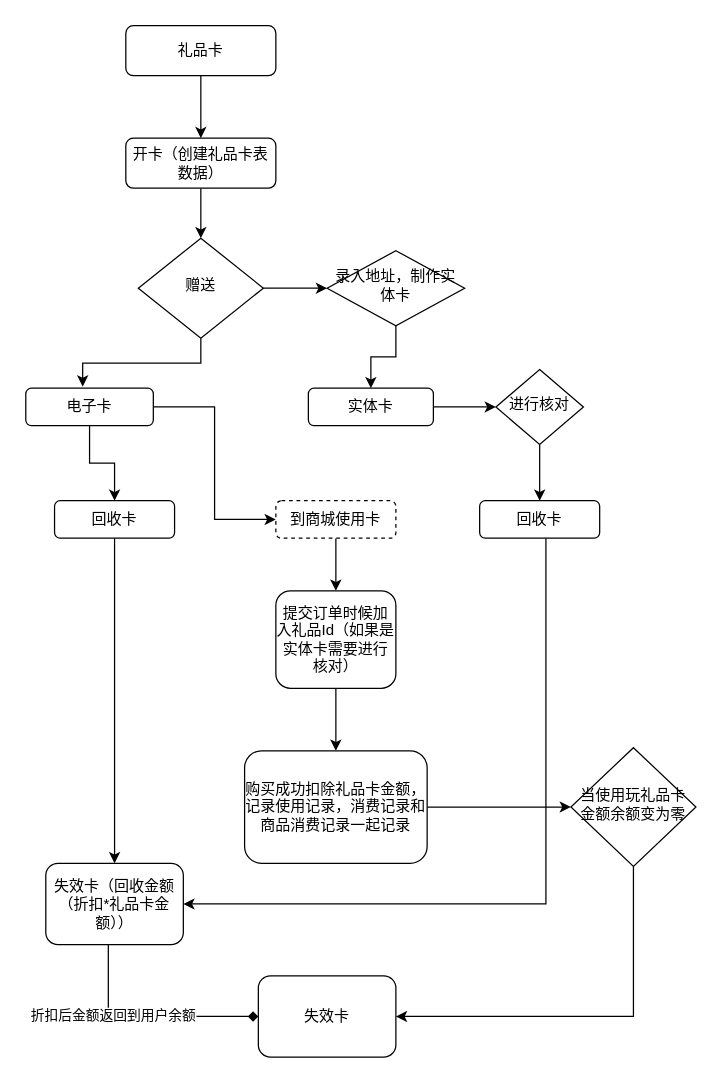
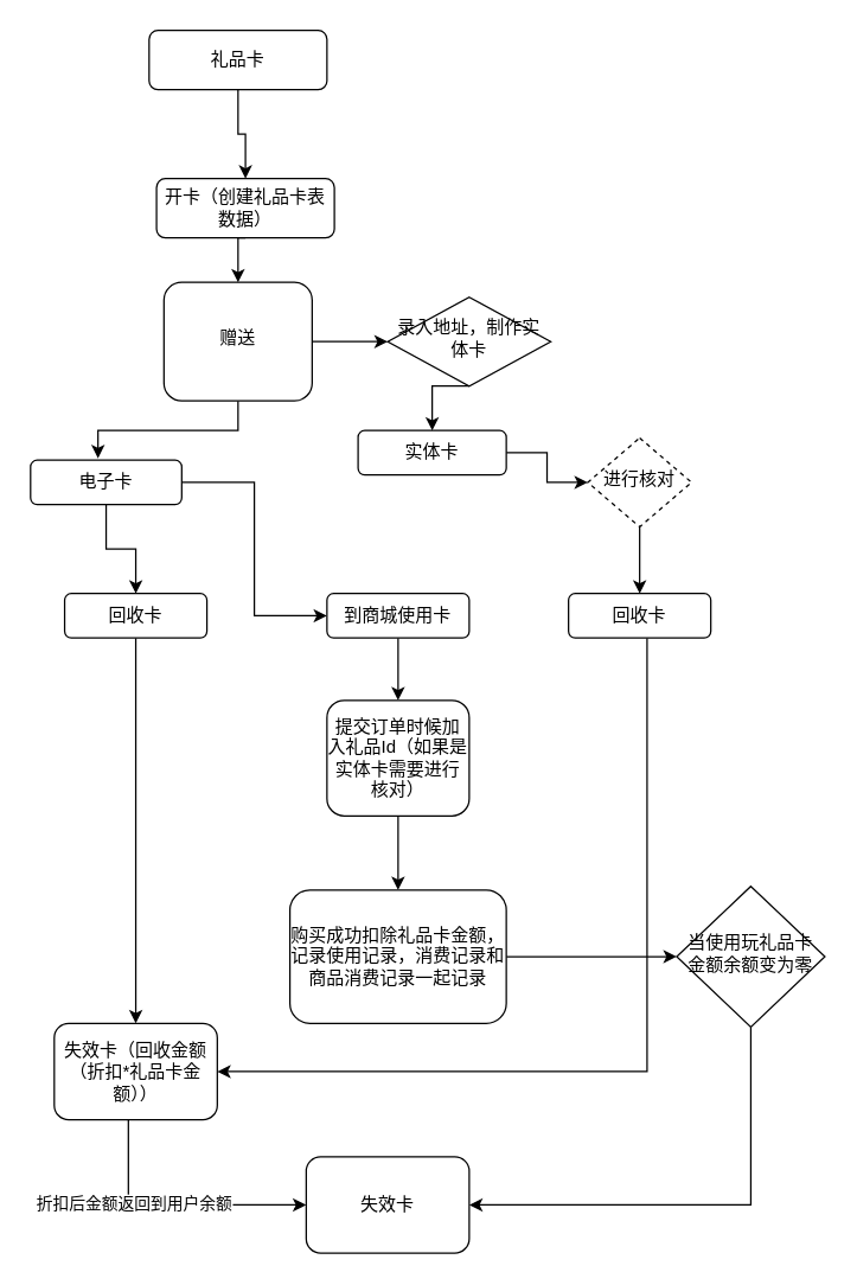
  <mxCell id="0" />
  <mxCell id="1" parent="0" />
  <mxCell id="2" style="edgeStyle=orthogonalEdgeStyle;rounded=0;orthogonalLoop=1;jettySize=auto;html=1;exitX=0.5;exitY=1;exitDx=0;exitDy=0;entryX=0.5;entryY=0;entryDx=0;entryDy=0;" edge="1" parent="1" source="3" target="5"><mxGeometry relative="1" as="geometry" /></mxCell>
  <mxCell id="3" value="&lt;font style=&quot;vertical-align: inherit;&quot;&gt;&lt;font style=&quot;vertical-align: inherit;&quot;&gt;礼品卡&lt;/font&gt;&lt;/font&gt;" style="rounded=1;whiteSpace=wrap;html=1;fontSize=12;glass=0;strokeWidth=1;shadow=0;" parent="1" vertex="1"><mxGeometry x="100" y="20" width="120" height="40" as="geometry" /></mxCell>
  <mxCell id="4" style="edgeStyle=orthogonalEdgeStyle;rounded=0;orthogonalLoop=1;jettySize=auto;html=1;exitX=0.5;exitY=1;exitDx=0;exitDy=0;entryX=0.5;entryY=0;entryDx=0;entryDy=0;" edge="1" parent="1" source="5" target="8"><mxGeometry relative="1" as="geometry" /></mxCell>
- <mxCell id="5" value="&lt;font style=&quot;vertical-align: inherit;&quot;&gt;&lt;font style=&quot;vertical-align: inherit;&quot;&gt;开卡（创建礼品卡表数据）&lt;/font&gt;&lt;/font&gt;" style="rounded=1;whiteSpace=wrap;html=1;fontSize=12;glass=0;strokeWidth=1;shadow=0;" vertex="1" parent="1"><mxGeometry x="100" y="110" width="120" height="40" as="geometry" /></mxCell>
+ <mxCell id="5" value="&lt;font style=&quot;vertical-align: inherit;&quot;&gt;&lt;font style=&quot;vertical-align: inherit;&quot;&gt;开卡（创建礼品卡表数据）&lt;/font&gt;&lt;/font&gt;" style="rounded=1;whiteSpace=wrap;html=1;fontSize=12;glass=0;strokeWidth=1;shadow=0;" vertex="1" parent="1"><mxGeometry x="105" y="120" width="120" height="40" as="geometry" /></mxCell>
  <mxCell id="6" style="edgeStyle=orthogonalEdgeStyle;rounded=0;orthogonalLoop=1;jettySize=auto;html=1;entryX=0.446;entryY=-0.042;entryDx=0;entryDy=0;entryPerimeter=0;" edge="1" parent="1" source="8" target="11"><mxGeometry relative="1" as="geometry" /></mxCell>
  <mxCell id="7" style="edgeStyle=orthogonalEdgeStyle;rounded=0;orthogonalLoop=1;jettySize=auto;html=1;exitX=1;exitY=0.5;exitDx=0;exitDy=0;entryX=0;entryY=0.5;entryDx=0;entryDy=0;" edge="1" parent="1" source="8" target="15"><mxGeometry relative="1" as="geometry" /></mxCell>
- <mxCell id="8" value="&lt;font style=&quot;vertical-align: inherit;&quot;&gt;&lt;font style=&quot;vertical-align: inherit;&quot;&gt;赠送&lt;/font&gt;&lt;/font&gt;" style="rhombus;whiteSpace=wrap;html=1;shadow=0;fontFamily=Helvetica;fontSize=12;align=center;strokeWidth=1;spacing=6;spacingTop=-4;" vertex="1" parent="1"><mxGeometry x="110" y="190" width="100" height="80" as="geometry" /></mxCell>
+ <mxCell id="8" value="&lt;font style=&quot;vertical-align: inherit;&quot;&gt;&lt;font style=&quot;vertical-align: inherit;&quot;&gt;赠送&lt;/font&gt;&lt;/font&gt;" style="whiteSpace=wrap;html=1;shadow=0;fontFamily=Helvetica;fontSize=12;align=center;strokeWidth=1;spacing=6;spacingTop=-4;rounded=1;" vertex="1" parent="1"><mxGeometry x="110" y="190" width="100" height="80" as="geometry" /></mxCell>
  <mxCell id="9" value="" style="edgeStyle=orthogonalEdgeStyle;rounded=0;orthogonalLoop=1;jettySize=auto;html=1;" edge="1" parent="1" source="11" target="17"><mxGeometry relative="1" as="geometry" /></mxCell>
  <mxCell id="10" style="edgeStyle=orthogonalEdgeStyle;rounded=0;orthogonalLoop=1;jettySize=auto;html=1;entryX=0;entryY=0.5;entryDx=0;entryDy=0;" edge="1" parent="1" source="11" target="19"><mxGeometry relative="1" as="geometry" /></mxCell>
  <mxCell id="11" value="&lt;font style=&quot;vertical-align: inherit;&quot;&gt;&lt;font style=&quot;vertical-align: inherit;&quot;&gt;&lt;font style=&quot;vertical-align: inherit;&quot;&gt;&lt;font style=&quot;vertical-align: inherit;&quot;&gt;电子卡&lt;/font&gt;&lt;/font&gt;&lt;/font&gt;&lt;/font&gt;" style="rounded=1;whiteSpace=wrap;html=1;fontSize=12;glass=0;strokeWidth=1;shadow=0;" vertex="1" parent="1"><mxGeometry x="20" y="310" width="102" height="30" as="geometry" /></mxCell>
  <mxCell id="12" style="edgeStyle=orthogonalEdgeStyle;rounded=0;orthogonalLoop=1;jettySize=auto;html=1;" edge="1" parent="1" source="13" target="21"><mxGeometry relative="1" as="geometry" /></mxCell>
- <mxCell id="13" value="&lt;font style=&quot;vertical-align: inherit;&quot;&gt;&lt;font style=&quot;vertical-align: inherit;&quot;&gt;实体卡&lt;/font&gt;&lt;/font&gt;" style="rounded=1;whiteSpace=wrap;html=1;fontSize=12;glass=0;strokeWidth=1;shadow=0;" vertex="1" parent="1"><mxGeometry x="246" y="310" width="100" height="30" as="geometry" /></mxCell>
+ <mxCell id="13" value="&lt;font style=&quot;vertical-align: inherit;&quot;&gt;&lt;font style=&quot;vertical-align: inherit;&quot;&gt;实体卡&lt;/font&gt;&lt;/font&gt;" style="rounded=1;whiteSpace=wrap;html=1;fontSize=12;glass=0;strokeWidth=1;shadow=0;" vertex="1" parent="1"><mxGeometry x="241" y="290" width="100" height="30" as="geometry" /></mxCell>
  <mxCell id="14" style="edgeStyle=orthogonalEdgeStyle;rounded=0;orthogonalLoop=1;jettySize=auto;html=1;exitX=0.5;exitY=1;exitDx=0;exitDy=0;entryX=0.5;entryY=0;entryDx=0;entryDy=0;" edge="1" parent="1" source="15" target="13"><mxGeometry relative="1" as="geometry" /></mxCell>
  <mxCell id="15" value="&lt;font style=&quot;vertical-align: inherit;&quot;&gt;&lt;font style=&quot;vertical-align: inherit;&quot;&gt;录入地址，制作实体卡&lt;/font&gt;&lt;/font&gt;" style="rhombus;whiteSpace=wrap;html=1;shadow=0;fontFamily=Helvetica;fontSize=12;align=center;strokeWidth=1;spacing=6;spacingTop=-4;" vertex="1" parent="1"><mxGeometry x="261" y="200" width="110" height="60" as="geometry" /></mxCell>
  <mxCell id="16" style="edgeStyle=orthogonalEdgeStyle;rounded=0;orthogonalLoop=1;jettySize=auto;html=1;" edge="1" parent="1" source="17" target="26"><mxGeometry relative="1" as="geometry" /></mxCell>
  <mxCell id="17" value="&lt;font style=&quot;vertical-align: inherit;&quot;&gt;&lt;font style=&quot;vertical-align: inherit;&quot;&gt;&lt;font style=&quot;vertical-align: inherit;&quot;&gt;&lt;font style=&quot;vertical-align: inherit;&quot;&gt;&lt;font style=&quot;vertical-align: inherit;&quot;&gt;&lt;font style=&quot;vertical-align: inherit;&quot;&gt;回收卡&lt;/font&gt;&lt;/font&gt;&lt;/font&gt;&lt;/font&gt;&lt;/font&gt;&lt;/font&gt;" style="rounded=1;whiteSpace=wrap;html=1;fontSize=12;glass=0;strokeWidth=1;shadow=0;" vertex="1" parent="1"><mxGeometry x="43" y="400" width="96" height="30" as="geometry" /></mxCell>
  <mxCell id="18" style="edgeStyle=orthogonalEdgeStyle;rounded=0;orthogonalLoop=1;jettySize=auto;html=1;entryX=0.5;entryY=0;entryDx=0;entryDy=0;" edge="1" parent="1" source="19" target="28"><mxGeometry relative="1" as="geometry" /></mxCell>
- <mxCell id="19" value="&lt;font style=&quot;vertical-align: inherit;&quot;&gt;&lt;font style=&quot;vertical-align: inherit;&quot;&gt;&lt;font style=&quot;vertical-align: inherit;&quot;&gt;&lt;font style=&quot;vertical-align: inherit;&quot;&gt;到商城使用卡&lt;/font&gt;&lt;/font&gt;&lt;/font&gt;&lt;/font&gt;" style="rounded=1;whiteSpace=wrap;html=1;fontSize=12;glass=0;strokeWidth=1;shadow=0;dashed=1;" vertex="1" parent="1"><mxGeometry x="220" y="400" width="96" height="30" as="geometry" /></mxCell>
+ <mxCell id="19" value="&lt;font style=&quot;vertical-align: inherit;&quot;&gt;&lt;font style=&quot;vertical-align: inherit;&quot;&gt;&lt;font style=&quot;vertical-align: inherit;&quot;&gt;&lt;font style=&quot;vertical-align: inherit;&quot;&gt;到商城使用卡&lt;/font&gt;&lt;/font&gt;&lt;/font&gt;&lt;/font&gt;" style="rounded=1;whiteSpace=wrap;html=1;fontSize=12;glass=0;strokeWidth=1;shadow=0;" vertex="1" parent="1"><mxGeometry x="220" y="400" width="96" height="30" as="geometry" /></mxCell>
  <mxCell id="20" style="edgeStyle=orthogonalEdgeStyle;rounded=0;orthogonalLoop=1;jettySize=auto;html=1;entryX=0.5;entryY=0;entryDx=0;entryDy=0;" edge="1" parent="1" source="21" target="23"><mxGeometry relative="1" as="geometry" /></mxCell>
- <mxCell id="21" value="&lt;font style=&quot;vertical-align: inherit;&quot;&gt;&lt;font style=&quot;vertical-align: inherit;&quot;&gt;进行核对&lt;/font&gt;&lt;/font&gt;" style="rhombus;whiteSpace=wrap;html=1;shadow=0;fontFamily=Helvetica;fontSize=12;align=center;strokeWidth=1;spacing=6;spacingTop=-4;" vertex="1" parent="1"><mxGeometry x="396" y="295" width="70" height="60" as="geometry" /></mxCell>
+ <mxCell id="21" value="&lt;font style=&quot;vertical-align: inherit;&quot;&gt;&lt;font style=&quot;vertical-align: inherit;&quot;&gt;进行核对&lt;/font&gt;&lt;/font&gt;" style="rhombus;whiteSpace=wrap;html=1;shadow=0;fontFamily=Helvetica;fontSize=12;align=center;strokeWidth=1;spacing=6;spacingTop=-4;dashed=1;" vertex="1" parent="1"><mxGeometry x="396" y="295" width="70" height="60" as="geometry" /></mxCell>
  <mxCell id="22" style="edgeStyle=orthogonalEdgeStyle;rounded=0;orthogonalLoop=1;jettySize=auto;html=1;entryX=1;entryY=0.5;entryDx=0;entryDy=0;" edge="1" parent="1" source="23" target="26"><mxGeometry relative="1" as="geometry"><Array as="points"><mxPoint x="436" y="723" /></Array></mxGeometry></mxCell>
  <mxCell id="23" value="&lt;font style=&quot;vertical-align: inherit;&quot;&gt;&lt;font style=&quot;vertical-align: inherit;&quot;&gt;&lt;font style=&quot;vertical-align: inherit;&quot;&gt;&lt;font style=&quot;vertical-align: inherit;&quot;&gt;回收卡&lt;/font&gt;&lt;/font&gt;&lt;/font&gt;&lt;/font&gt;" style="rounded=1;whiteSpace=wrap;html=1;fontSize=12;glass=0;strokeWidth=1;shadow=0;" vertex="1" parent="1"><mxGeometry x="383" y="400" width="96" height="30" as="geometry" /></mxCell>
- <mxCell id="24" style="edgeStyle=orthogonalEdgeStyle;rounded=0;orthogonalLoop=1;jettySize=auto;html=1;entryX=0;entryY=0.5;entryDx=0;entryDy=0;endArrow=diamond;" edge="1" parent="1" source="26" target="31"><mxGeometry relative="1" as="geometry"><mxPoint x="91" y="820" as="targetPoint" /><Array as="points"><mxPoint x="86" y="813" /></Array></mxGeometry></mxCell>
+ <mxCell id="24" style="edgeStyle=orthogonalEdgeStyle;rounded=0;orthogonalLoop=1;jettySize=auto;html=1;entryX=0;entryY=0.5;entryDx=0;entryDy=0;" edge="1" parent="1" source="26" target="31"><mxGeometry relative="1" as="geometry"><mxPoint x="91" y="820" as="targetPoint" /><Array as="points"><mxPoint x="86" y="813" /></Array></mxGeometry></mxCell>
  <mxCell id="25" value="&lt;font style=&quot;vertical-align: inherit;&quot;&gt;&lt;font style=&quot;vertical-align: inherit;&quot;&gt;折扣后金额返回到用户余额&lt;br&gt;&lt;/font&gt;&lt;/font&gt;" style="edgeLabel;html=1;align=center;verticalAlign=middle;resizable=0;points=[];" vertex="1" connectable="0" parent="24"><mxGeometry x="-0.368" y="3" relative="1" as="geometry"><mxPoint as="offset" /></mxGeometry></mxCell>
  <mxCell id="26" value="&lt;font style=&quot;vertical-align: inherit;&quot;&gt;&lt;font style=&quot;vertical-align: inherit;&quot;&gt;&lt;font style=&quot;vertical-align: inherit;&quot;&gt;&lt;font style=&quot;vertical-align: inherit;&quot;&gt;&lt;font style=&quot;vertical-align: inherit;&quot;&gt;&lt;font style=&quot;vertical-align: inherit;&quot;&gt;&lt;font style=&quot;vertical-align: inherit;&quot;&gt;&lt;font style=&quot;vertical-align: inherit;&quot;&gt;失效卡（回收金额（折扣*礼品卡金额））&lt;/font&gt;&lt;/font&gt;&lt;/font&gt;&lt;/font&gt;&lt;/font&gt;&lt;/font&gt;&lt;/font&gt;&lt;/font&gt;" style="rounded=1;whiteSpace=wrap;html=1;fontSize=12;glass=0;strokeWidth=1;shadow=0;" vertex="1" parent="1"><mxGeometry x="36" y="690" width="110" height="65" as="geometry" /></mxCell>
  <mxCell id="27" style="edgeStyle=orthogonalEdgeStyle;rounded=0;orthogonalLoop=1;jettySize=auto;html=1;exitX=0.5;exitY=1;exitDx=0;exitDy=0;" edge="1" parent="1" source="28" target="30"><mxGeometry relative="1" as="geometry" /></mxCell>
  <mxCell id="28" value="&lt;font style=&quot;vertical-align: inherit;&quot;&gt;&lt;font style=&quot;vertical-align: inherit;&quot;&gt;&lt;font style=&quot;vertical-align: inherit;&quot;&gt;&lt;font style=&quot;vertical-align: inherit;&quot;&gt;提交订单时候加入礼品Id（如果是实体卡需要进行核对）&lt;/font&gt;&lt;/font&gt;&lt;/font&gt;&lt;/font&gt;" style="rounded=1;whiteSpace=wrap;html=1;fontSize=12;glass=0;strokeWidth=1;shadow=0;" vertex="1" parent="1"><mxGeometry x="220" y="472" width="96" height="78" as="geometry" /></mxCell>
  <mxCell id="29" style="edgeStyle=orthogonalEdgeStyle;rounded=0;orthogonalLoop=1;jettySize=auto;html=1;entryX=0;entryY=0.5;entryDx=0;entryDy=0;" edge="1" parent="1" source="30" target="33"><mxGeometry relative="1" as="geometry" /></mxCell>
  <mxCell id="30" value="&lt;font style=&quot;vertical-align: inherit;&quot;&gt;&lt;font style=&quot;vertical-align: inherit;&quot;&gt;&lt;font style=&quot;vertical-align: inherit;&quot;&gt;&lt;font style=&quot;vertical-align: inherit;&quot;&gt;购买成功扣除礼品卡金额，记录使用记录，消费记录和商品消费记录一起记录&lt;/font&gt;&lt;/font&gt;&lt;/font&gt;&lt;/font&gt;" style="rounded=1;whiteSpace=wrap;html=1;fontSize=12;glass=0;strokeWidth=1;shadow=0;" vertex="1" parent="1"><mxGeometry x="195" y="600" width="146" height="90" as="geometry" /></mxCell>
  <mxCell id="31" value="&lt;font style=&quot;vertical-align: inherit;&quot;&gt;&lt;font style=&quot;vertical-align: inherit;&quot;&gt;&lt;font style=&quot;vertical-align: inherit;&quot;&gt;&lt;font style=&quot;vertical-align: inherit;&quot;&gt;&lt;font style=&quot;vertical-align: inherit;&quot;&gt;&lt;font style=&quot;vertical-align: inherit;&quot;&gt;失效卡&lt;/font&gt;&lt;/font&gt;&lt;/font&gt;&lt;/font&gt;&lt;/font&gt;&lt;/font&gt;" style="rounded=1;whiteSpace=wrap;html=1;fontSize=12;glass=0;strokeWidth=1;shadow=0;" vertex="1" parent="1"><mxGeometry x="206" y="780" width="110" height="65" as="geometry" /></mxCell>
  <mxCell id="32" style="edgeStyle=orthogonalEdgeStyle;rounded=0;orthogonalLoop=1;jettySize=auto;html=1;entryX=1;entryY=0.5;entryDx=0;entryDy=0;" edge="1" parent="1" source="33" target="31"><mxGeometry relative="1" as="geometry"><Array as="points"><mxPoint x="506" y="813" /></Array></mxGeometry></mxCell>
  <mxCell id="33" value="&lt;font style=&quot;vertical-align: inherit;&quot;&gt;&lt;font style=&quot;vertical-align: inherit;&quot;&gt;当使用玩礼品卡金额余额变为零&lt;/font&gt;&lt;/font&gt;" style="rhombus;whiteSpace=wrap;html=1;shadow=0;fontFamily=Helvetica;fontSize=12;align=center;strokeWidth=1;spacing=6;spacingTop=-4;" vertex="1" parent="1"><mxGeometry x="456" y="597.5" width="100" height="95" as="geometry" /></mxCell>
